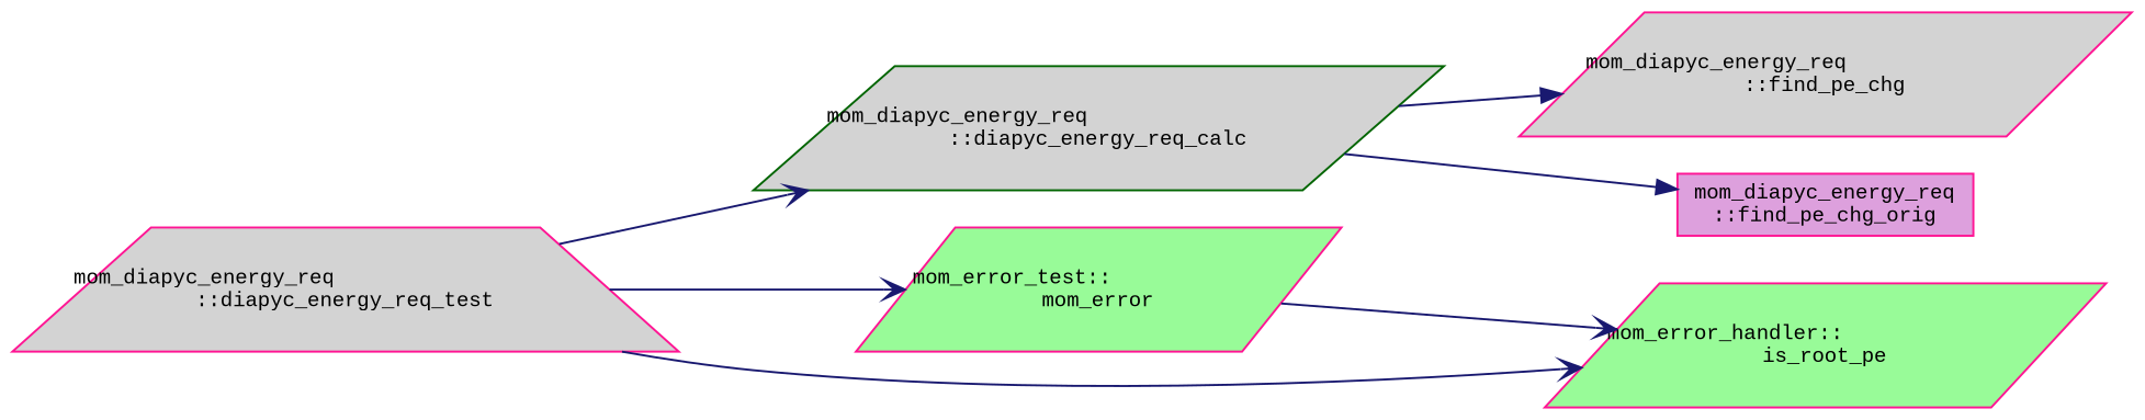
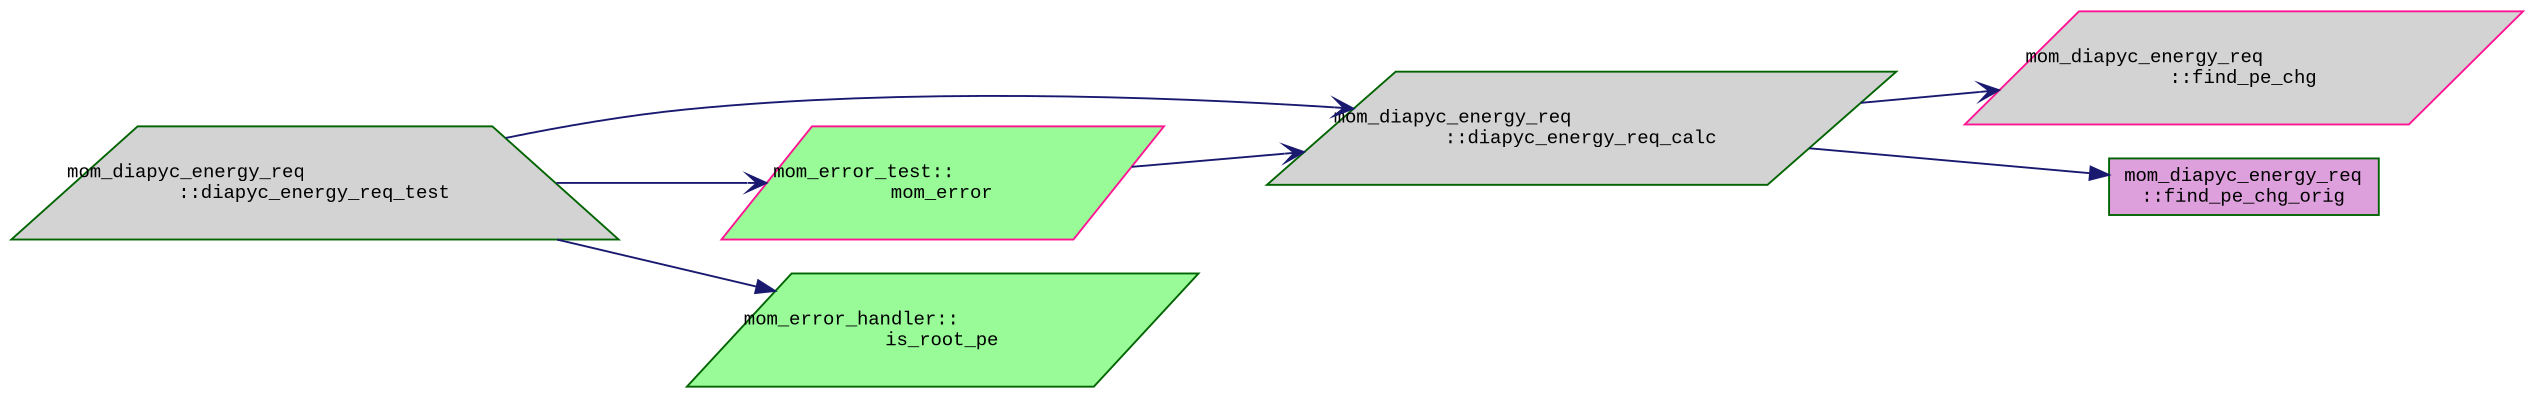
  digraph {
    fontname="Liberation Mono"
    rankdir=LR
    node [color=deeppink fillcolor=lightgrey fontname="Liberation Mono" fontsize=10 shape=parallelogram style=filled]
    edge [arrowhead=vee color=midnightblue fontname="Liberation Mono" fontsize=10 labelfontname=Helvetica labelfontsize=10 style=solid]
-   n1 [fontcolor=black height=0.2 label="mom_diapyc_energy_req\l::diapyc_energy_req_test" shape=trapezium width=0.4]
+   n1 [color=darkgreen fontcolor=black height=0.2 label="mom_diapyc_energy_req\l::diapyc_energy_req_test" shape=trapezium width=0.4]
    n2 [color=darkgreen height=0.2 label="mom_diapyc_energy_req\l::diapyc_energy_req_calc" width=0.4]
    n3 [fillcolor=palegreen height=0.2 label="mom_error_test::\lmom_error" width=0.4]
-   n4 [fillcolor=palegreen height=0.2 label="mom_error_handler::\lis_root_pe" width=0.4]
+   n4 [color=darkgreen fillcolor=palegreen height=0.2 label="mom_error_handler::\lis_root_pe" width=0.4]
    n5 [height=0.2 label="mom_diapyc_energy_req\l::find_pe_chg" width=0.4]
-   n6 [fillcolor=plum height=0.2 label="mom_diapyc_energy_req\l::find_pe_chg_orig" shape=box width=0.4]
+   n6 [color=darkgreen fillcolor=plum height=0.2 label="mom_diapyc_energy_req\l::find_pe_chg_orig" shape=box width=0.4]
    n1 -> n2
    n1 -> n3
-   n1 -> n4
-   n2 -> n5 [arrowhead=normal]
+   n1 -> n4 [arrowhead=normal]
+   n2 -> n5
    n2 -> n6 [arrowhead=normal]
-   n3 -> n4
+   n3 -> n2
  }
